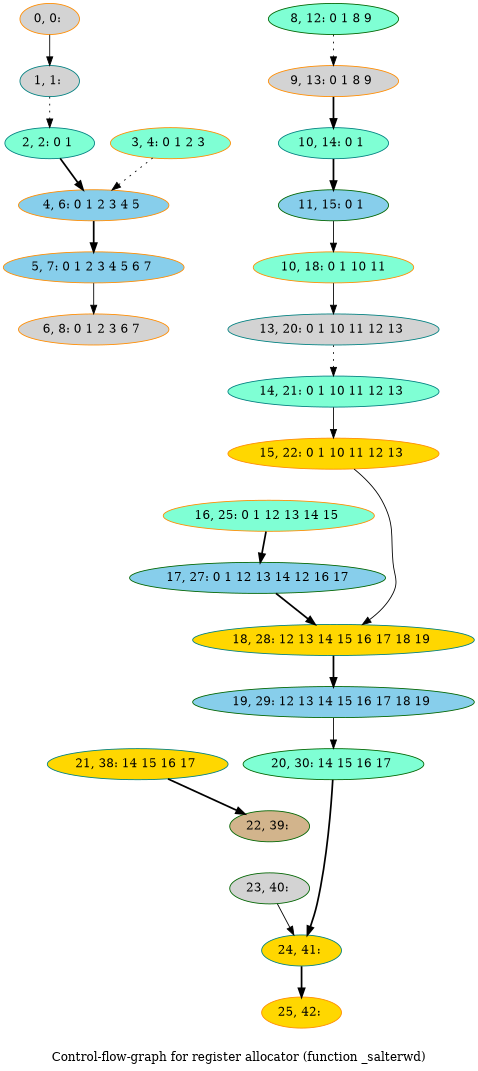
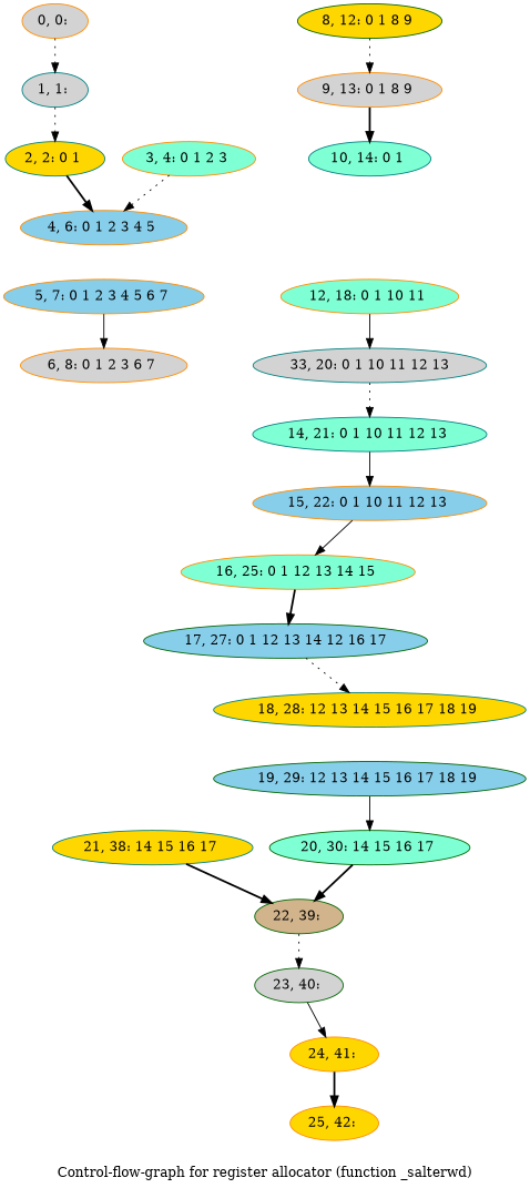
  digraph {
    label="Control-flow-graph for register allocator (function _salterwd)"
    node [color=darkorange fillcolor=aquamarine style=filled]
    edge [style=bold]
    n1 [fillcolor=lightgrey label="0, 0: "]
    n2 [color=teal fillcolor=lightgrey label="1, 1: "]
-   n3 [color=teal label="2, 2: 0 1 "]
+   n3 [color=teal fillcolor=gold label="2, 2: 0 1 "]
    n4 [fillcolor=skyblue label="4, 6: 0 1 2 3 4 5 "]
    n5 [label="3, 4: 0 1 2 3 "]
    n6 [fillcolor=skyblue label="5, 7: 0 1 2 3 4 5 6 7 "]
    n7 [fillcolor=lightgrey label="6, 8: 0 1 2 3 6 7 "]
-   n8 [color=darkgreen label="8, 12: 0 1 8 9 "]
+   n8 [color=darkgreen fillcolor=gold label="8, 12: 0 1 8 9 "]
    n9 [fillcolor=lightgrey label="9, 13: 0 1 8 9 "]
-   n10 [color=darkgreen fillcolor=skyblue label="11, 15: 0 1 "]
-   n11 [label="10, 18: 0 1 10 11"]
+   n11 [label="12, 18: 0 1 10 11 "]
    n12 [color=teal label="10, 14: 0 1 "]
-   n13 [color=teal fillcolor=lightgrey label="13, 20: 0 1 10 11 12 13 "]
+   n13 [color=teal fillcolor=lightgrey label="33, 20: 0 1 10 11 12 13"]
    n14 [color=teal label="14, 21: 0 1 10 11 12 13 "]
-   n15 [fillcolor=gold label="15, 22: 0 1 10 11 12 13 "]
+   n15 [fillcolor=skyblue label="15, 22: 0 1 10 11 12 13 "]
    n16 [label="16, 25: 0 1 12 13 14 15 "]
    n17 [color=darkgreen fillcolor=skyblue label="17, 27: 0 1 12 13 14 12 16 17"]
    n18 [color=teal fillcolor=gold label="18, 28: 12 13 14 15 16 17 18 19 "]
    n19 [color=darkgreen fillcolor=skyblue label="19, 29: 12 13 14 15 16 17 18 19 "]
    n20 [color=darkgreen label="20, 30: 14 15 16 17 "]
    n21 [color=darkgreen fillcolor=tan label="22, 39: "]
    n22 [color=teal fillcolor=gold label="21, 38: 14 15 16 17 "]
    n23 [color=darkgreen fillcolor=lightgrey label="23, 40: "]
-   n24 [color=teal fillcolor=gold label="24, 41: "]
+   n24 [fillcolor=gold label="24, 41: "]
    n25 [fillcolor=gold label="25, 42: "]
-   n1 -> n2 [style=solid]
+   n1 -> n2 [style=dotted]
    n2 -> n3 [style=dotted]
    n3 -> n4
-   n4 -> n6
    n5 -> n4 [style=dotted]
    n6 -> n7 [style=solid]
    n8 -> n9 [style=dotted]
    n9 -> n12
-   n10 -> n11 [style=solid]
    n11 -> n13 [style=solid]
-   n12 -> n10
    n13 -> n14 [style=dotted]
    n14 -> n15 [style=solid]
-   n15 -> n18 [style=solid]
+   n15 -> n16 [style=solid]
    n16 -> n17
-   n17 -> n18
-   n18 -> n19
+   n17 -> n18 [style=dotted]
    n19 -> n20 [style=solid]
-   n20 -> n24
+   n20 -> n21
+   n21 -> n23 [style=dotted]
    n22 -> n21
    n23 -> n24 [style=solid]
    n24 -> n25
  }
